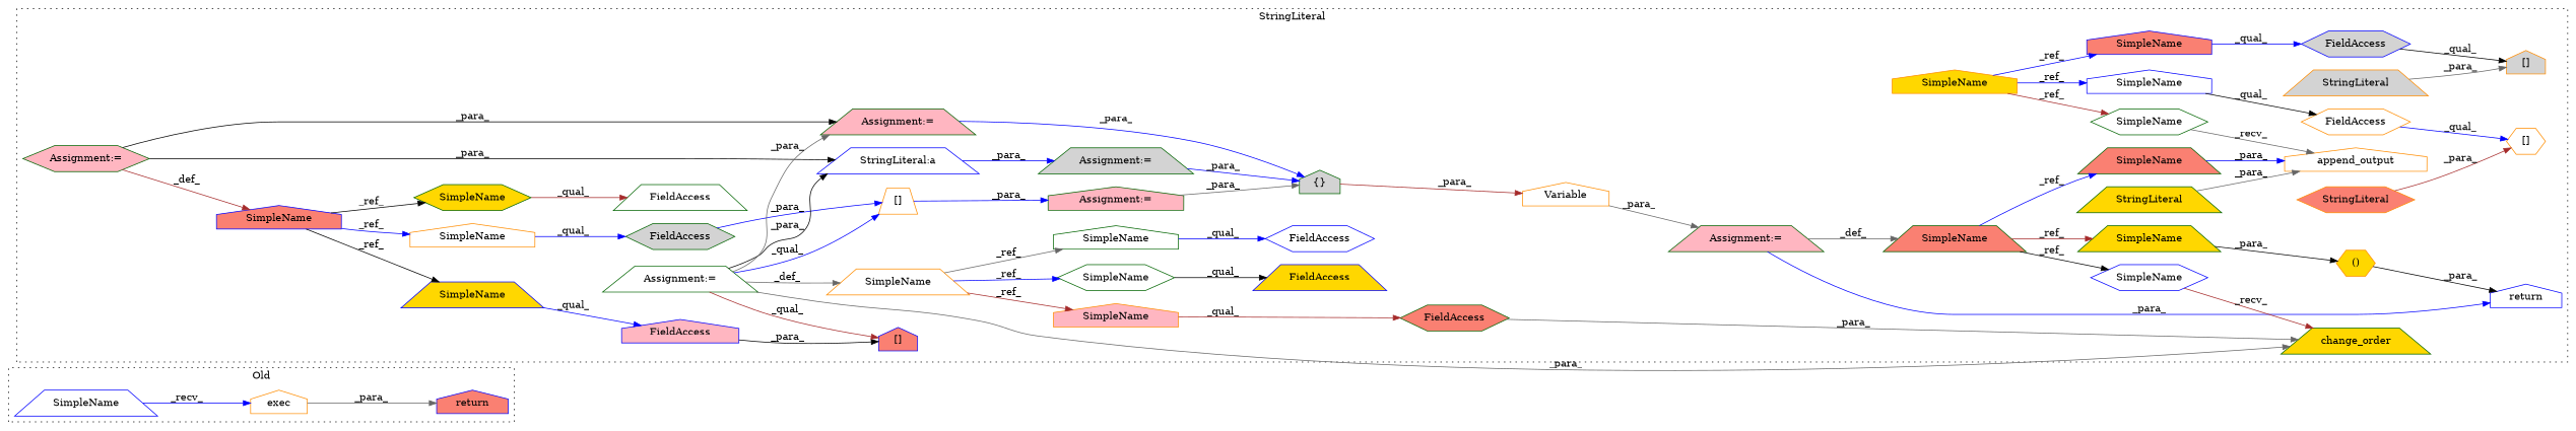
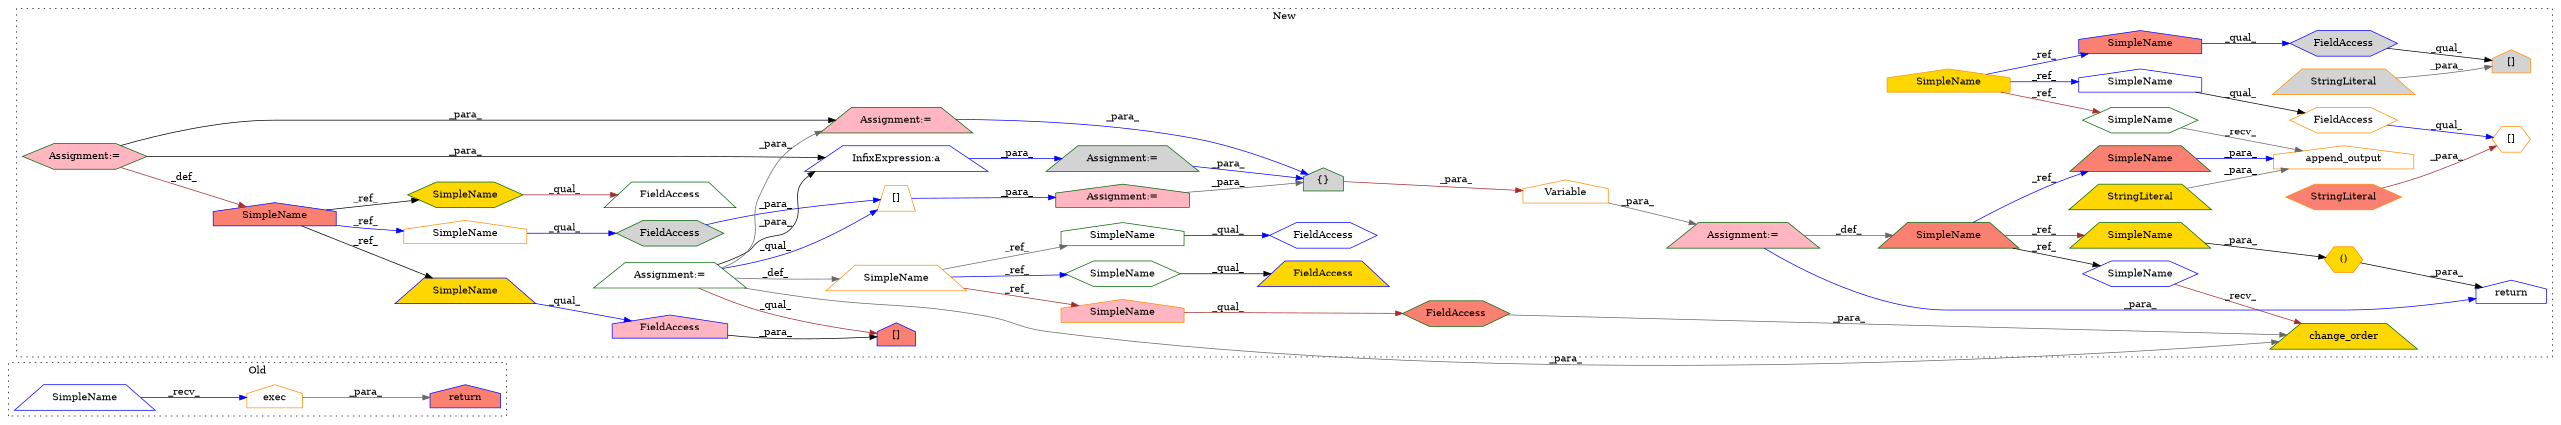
  digraph {
    rankdir=LR
    node [a=42 color=darkgreen fillcolor=white l=1 s=557 shape=house style=filled]
    edge [color=blue]
    n1 [a=32 color=darkorange l=6 label=exec s=562]
    n2 [a=41 color=blue fillcolor=salmon l=7 label=return s=550]
    n3 [color=blue l=4 label=SimpleName shape=trapezium]
    n4 [a=32 color=darkorange l="9,1" label=Variable s="991,1028"]
    n5 [a=106 color=darkorange fillcolor=gold l=25 label="()" s=1137 shape=hexagon]
    n6 [a=32 color=darkorange l="14,1" label=append_output s="1099,1118"]
    n7 [fillcolor=salmon label=SimpleName s=989 shape=trapezium]
    n8 [a=45 fillcolor=gold l=3 label=StringLiteral s=1113 shape=trapezium]
    n9 [a=7 fillcolor=lightpink label="Assignment:=" s=990 shape=trapezium]
    n10 [a=41 color=blue l=12 label=return s=1125]
    n11 [a=7 fillcolor=lightpink l=4 label="Assignment:=" s=590 shape=hexagon]
    n12 [a=2 color=blue fillcolor=salmon l="13,1" label="[]" s="809,828"]
    n13 [color=darkorange fillcolor=gold l=4 label=SimpleName s=501]
    n14 [a=22 color=blue fillcolor=lightgrey l=15 label=FieldAccess s=856 shape=hexagon]
    n15 [a=22 color=darkorange l=15 label=FieldAccess s=962 shape=hexagon]
    n16 [a=7 fillcolor=lightpink label="Assignment:=" s=778]
    n17 [a=2 color=darkorange l="13,1" label="[]" s="779,798" shape=trapezium]
    n18 [a=4 fillcolor=lightgrey l="1,1" label="{}" s="1009,1017"]
    n19 [a=22 color=blue fillcolor=lightpink l=6 label=FieldAccess s=822]
    n20 [color=blue fillcolor=salmon l=4 label=SimpleName s=590]
    n21 [a=22 l=6 label=FieldAccess s=952 shape=trapezium]
    n22 [a=22 fillcolor=lightgrey l=6 label=FieldAccess s=792 shape=hexagon]
    n23 [a=7 label="Assignment:=" shape=trapezium]
    n24 [a=22 color=blue fillcolor=gold l=12 label=FieldAccess s=886 shape=trapezium]
    n25 [color=darkorange label=SimpleName shape=trapezium]
    n26 [a=22 fillcolor=salmon l=7 label=FieldAccess s=1050 shape=hexagon]
-   n27 [a=27 color=blue l=3 label="StringLiteral:a" s=906 shape=trapezium]
+   n27 [a=27 color=blue l=3 label="InfixExpression:a" s=906 shape=trapezium]
    n28 [a=7 fillcolor=lightpink label="Assignment:=" s=937 shape=trapezium]
    n29 [a=7 fillcolor=lightgrey label="Assignment:=" s=884 shape=trapezium]
    n30 [a=2 color=darkorange fillcolor=lightgrey l="16,1" label="[]" s="856,875"]
    n31 [a=32 fillcolor=gold l="13,1" label=change_order s="1037,1057" shape=trapezium]
    n32 [a=2 color=darkorange l="16,1" label="[]" s="962,981" shape=hexagon]
    n33 [a=45 color=darkorange fillcolor=lightgrey l=3 label=StringLiteral s=872 shape=trapezium]
    n34 [a=45 color=darkorange fillcolor=salmon l=3 label=StringLiteral s=978 shape=hexagon]
    n35 [a=22 color=blue l=12 label=FieldAccess s=939 shape=hexagon]
    n36 [label=SimpleName s=939]
    n37 [color=darkorange fillcolor=lightpink label=SimpleName s=1050]
    n38 [label=SimpleName s=886 shape=hexagon]
    n39 [fillcolor=salmon label=SimpleName s=1117 shape=trapezium]
    n40 [fillcolor=gold label=SimpleName s=1161 shape=trapezium]
    n41 [color=blue label=SimpleName s=1035 shape=hexagon]
    n42 [color=darkorange l=4 label=SimpleName s=792]
    n43 [fillcolor=gold l=4 label=SimpleName s=952 shape=hexagon]
    n44 [color=blue fillcolor=gold l=4 label=SimpleName s=822 shape=trapezium]
    n45 [color=blue l=4 label=SimpleName s=962]
    n46 [l=4 label=SimpleName s=1094 shape=hexagon]
    n47 [color=blue fillcolor=salmon l=4 label=SimpleName s=856]
    subgraph cluster_1 {
      label=Old
      style=dotted
      n1
      n2
      n3
    }
    subgraph cluster_2 {
-     label=StringLiteral
+     label=New
      style=dotted
      n4
      n5
      n6
      n7
      n8
      n9
      n10
      n11
      n12
      n13
      n14
      n15
      n16
      n17
      n18
      n19
      n20
      n21
      n22
      n23
      n24
      n25
      n26
      n27
      n28
      n29
      n30
      n31
      n32
      n33
      n34
      n35
      n36
      n37
      n38
      n39
      n40
      n41
      n42
      n43
      n44
      n45
      n46
      n47
    }
    n1 -> n2 [color=gray40 label=_para_]
    n3 -> n1 [label=_recv_]
    n4 -> n9 [color=gray40 label=_para_]
    n5 -> n10 [color=black label=_para_]
    n7 -> n39 [label=_ref_]
    n7 -> n40 [color=brown label=_ref_]
    n7 -> n41 [color=black label=_ref_]
    n8 -> n6 [color=gray40 label=_para_]
    n9 -> n7 [color=gray40 label=_def_]
    n9 -> n10 [label=_para_]
    n11 -> n20 [color=brown label=_def_]
    n11 -> n27 [color=black label=_para_]
    n11 -> n28 [color=black label=_para_]
    n13 -> n45 [label=_ref_]
    n13 -> n46 [color=brown label=_ref_]
    n13 -> n47 [label=_ref_]
    n14 -> n30 [color=black label=_qual_]
    n15 -> n32 [label=_qual_]
    n16 -> n18 [color=gray40 label=_para_]
    n17 -> n16 [label=_para_]
    n18 -> n4 [color=brown label=_para_]
    n19 -> n12 [color=black label=_para_]
    n20 -> n42 [label=_ref_]
    n20 -> n43 [color=black label=_ref_]
    n20 -> n44 [color=black label=_ref_]
    n22 -> n17 [label=_para_]
    n23 -> n12 [color=brown label=_qual_]
    n23 -> n17 [label=_qual_]
    n23 -> n25 [color=gray40 label=_def_]
    n23 -> n27 [color=black label=_para_]
    n23 -> n28 [color=gray40 label=_para_]
    n23 -> n31 [color=gray40 label=_para_]
    n25 -> n36 [color=gray40 label=_ref_]
    n25 -> n37 [color=brown label=_ref_]
    n25 -> n38 [label=_ref_]
    n26 -> n31 [color=gray40 label=_para_]
    n27 -> n29 [label=_para_]
    n28 -> n18 [label=_para_]
    n29 -> n18 [label=_para_]
    n33 -> n30 [color=gray40 label=_para_]
    n34 -> n32 [color=brown label=_para_]
    n36 -> n35 [label=_qual_]
    n37 -> n26 [color=brown label=_qual_]
    n38 -> n24 [color=black label=_qual_]
    n39 -> n6 [label=_para_]
    n40 -> n5 [color=black label=_para_]
    n41 -> n31 [color=brown label=_recv_]
    n42 -> n22 [label=_qual_]
    n43 -> n21 [color=brown label=_qual_]
    n44 -> n19 [label=_qual_]
    n45 -> n15 [color=black label=_qual_]
    n46 -> n6 [color=gray40 label=_recv_]
    n47 -> n14 [label=_qual_]
  }
